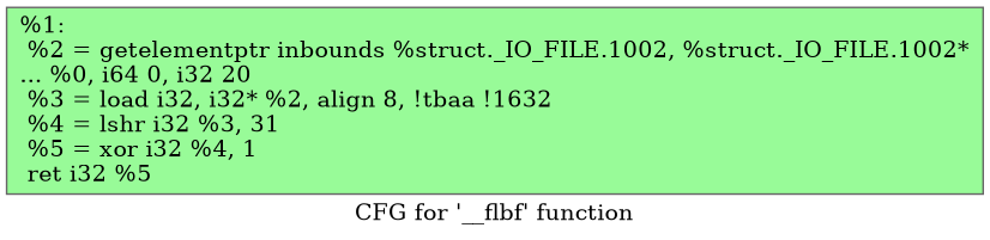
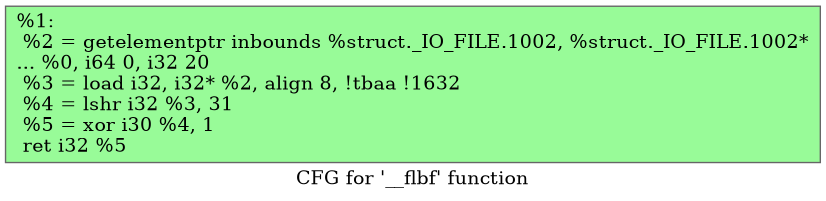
  digraph {
    label="CFG for '__flbf' function"
-   n1 [label="{%1:\l  %2 = getelementptr inbounds %struct._IO_FILE.1002, %struct._IO_FILE.1002*\l... %0, i64 0, i32 20\l  %3 = load i32, i32* %2, align 8, !tbaa !1632\l  %4 = lshr i32 %3, 31\l  %5 = xor i32 %4, 1\l  ret i32 %5\l}" shape=record style=filled fillcolor=palegreen color=gray40]
+   n1 [label="{%1:\l  %2 = getelementptr inbounds %struct._IO_FILE.1002, %struct._IO_FILE.1002*\l... %0, i64 0, i32 20\l  %3 = load i32, i32* %2, align 8, !tbaa !1632\l  %4 = lshr i32 %3, 31\l  %5 = xor i30 %4, 1\l  ret i32 %5\l}" shape=record style=filled fillcolor=palegreen color=gray40]
  }
